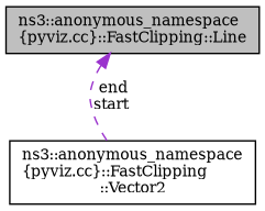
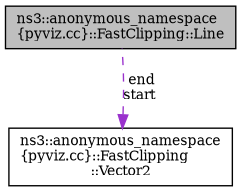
  digraph {
    fontname="DejaVu Serif"
    node [color=black fontname="DejaVu Serif" fontsize=10 shape=record style=filled]
    n1 [fillcolor=grey75 fontcolor=black height=0.2 label="ns3::anonymous_namespace\l\{pyviz.cc\}::FastClipping::Line" width=0.4]
    n2 [fillcolor=white height=0.2 label="ns3::anonymous_namespace\l\{pyviz.cc\}::FastClipping\l::Vector2" width=0.4]
-   n1 -> n2 [color=darkorchid3 dir=back fontname="DejaVu Serif" fontsize=10 label=" end\nstart" labelfontname=Helvetica labelfontsize=10 style=dashed]
+   n2 -> n1 [color=darkorchid3 dir=back fontname="DejaVu Serif" fontsize=10 label=" end\nstart" labelfontname=Helvetica labelfontsize=10 style=dashed]
  }
